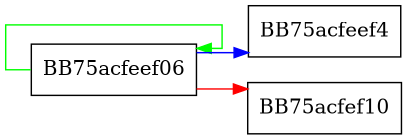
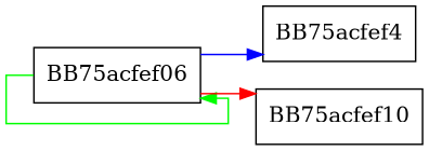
  digraph {
    rankdir=LR
    splines=ortho
    node [shape=box]
-   BB75acfef06 [label=BB75acfeef06]
-   BB75acfeef4
+   BB75acfef06
+   BB75acfeef4 [label=BB75acfef4]
    BB75acfef10
    BB75acfef06 -> BB75acfef06 [color=green]
    BB75acfef06 -> BB75acfeef4 [color=blue]
    BB75acfef06 -> BB75acfef10 [color=red]
  }
